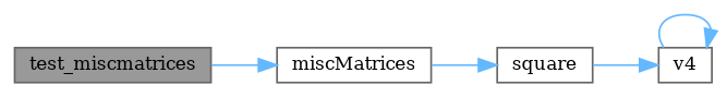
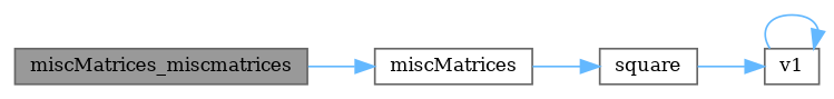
  digraph {
    fontname="DejaVu Serif"
    rankdir=LR
    node [color=grey40 fillcolor=white fontname="DejaVu Serif" fontsize=10 shape=box style=filled]
    edge [color=steelblue1 fontname="DejaVu Serif" fontsize=10 labelfontname=Helvetica labelfontsize=10 style=solid]
-   n1 [color=gray40 fillcolor=grey60 fontcolor=black height=0.2 label=test_miscmatrices width=0.4]
+   n1 [color=gray40 fillcolor=grey60 fontcolor=black height=0.2 label=miscMatrices_miscmatrices width=0.4]
    n2 [height=0.2 label=miscMatrices width=0.4]
    n3 [height=0.2 label=square width=0.4]
-   n4 [height=0.2 label=v4 width=0.4]
+   n4 [height=0.2 label=v1 width=0.4]
    n1 -> n2
    n2 -> n3
    n3 -> n4
    n4 -> n4
  }
